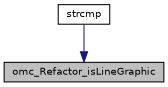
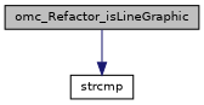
  digraph {
    rankdir=TB
    node [color=black fontname=Helvetica fontsize=10 shape=record style=filled]
    n1 [fillcolor=grey75 fontcolor=black height=0.2 label=omc_Refactor_isLineGraphic width=0.4]
    n2 [fillcolor=white height=0.2 label=strcmp width=0.4]
-   n2 -> n1 [color=midnightblue fontname=Helvetica fontsize=10 labelfontname=Helvetica labelfontsize=10 style=solid]
+   n1 -> n2 [color=midnightblue fontname=Helvetica fontsize=10 labelfontname=Helvetica labelfontsize=10 style=solid]
  }
